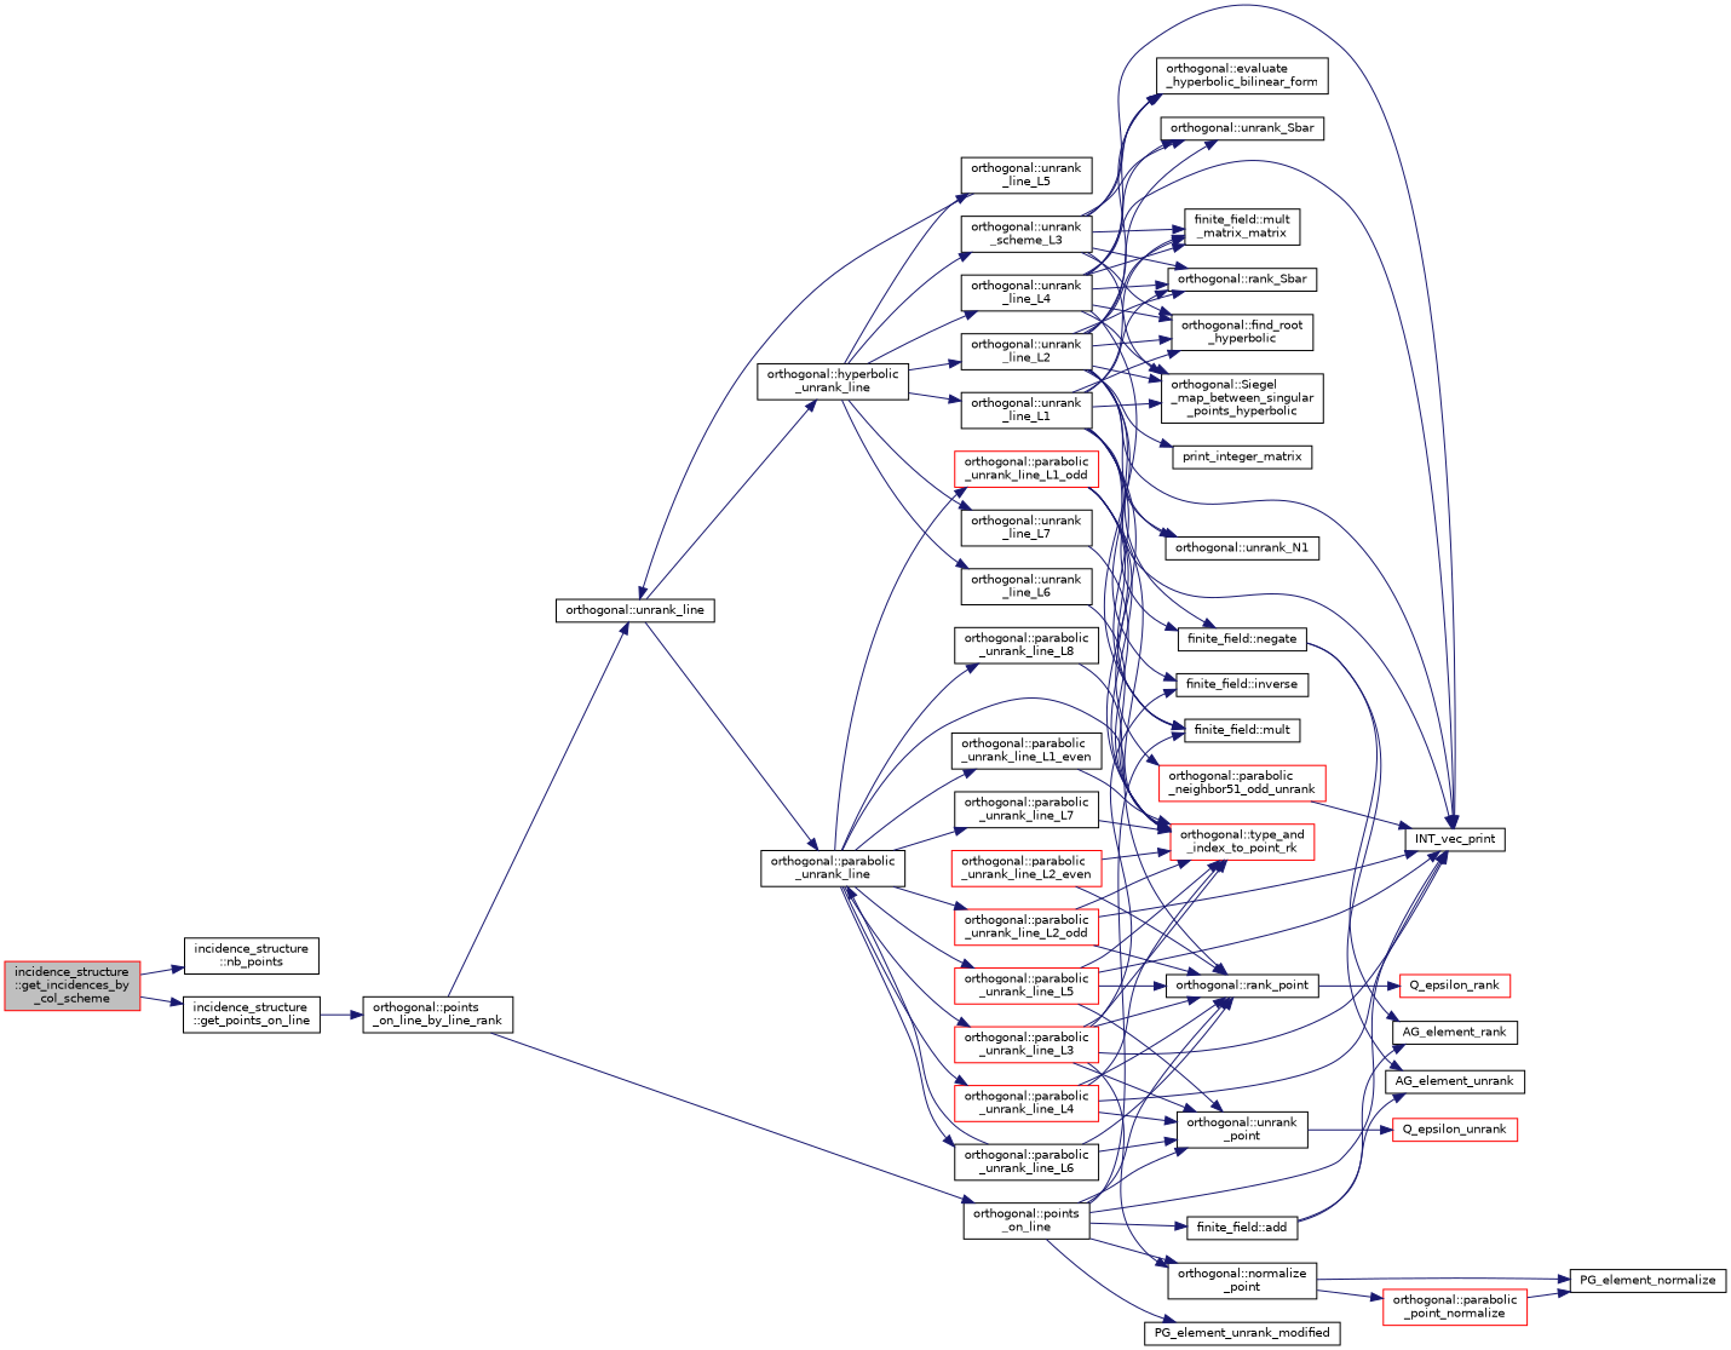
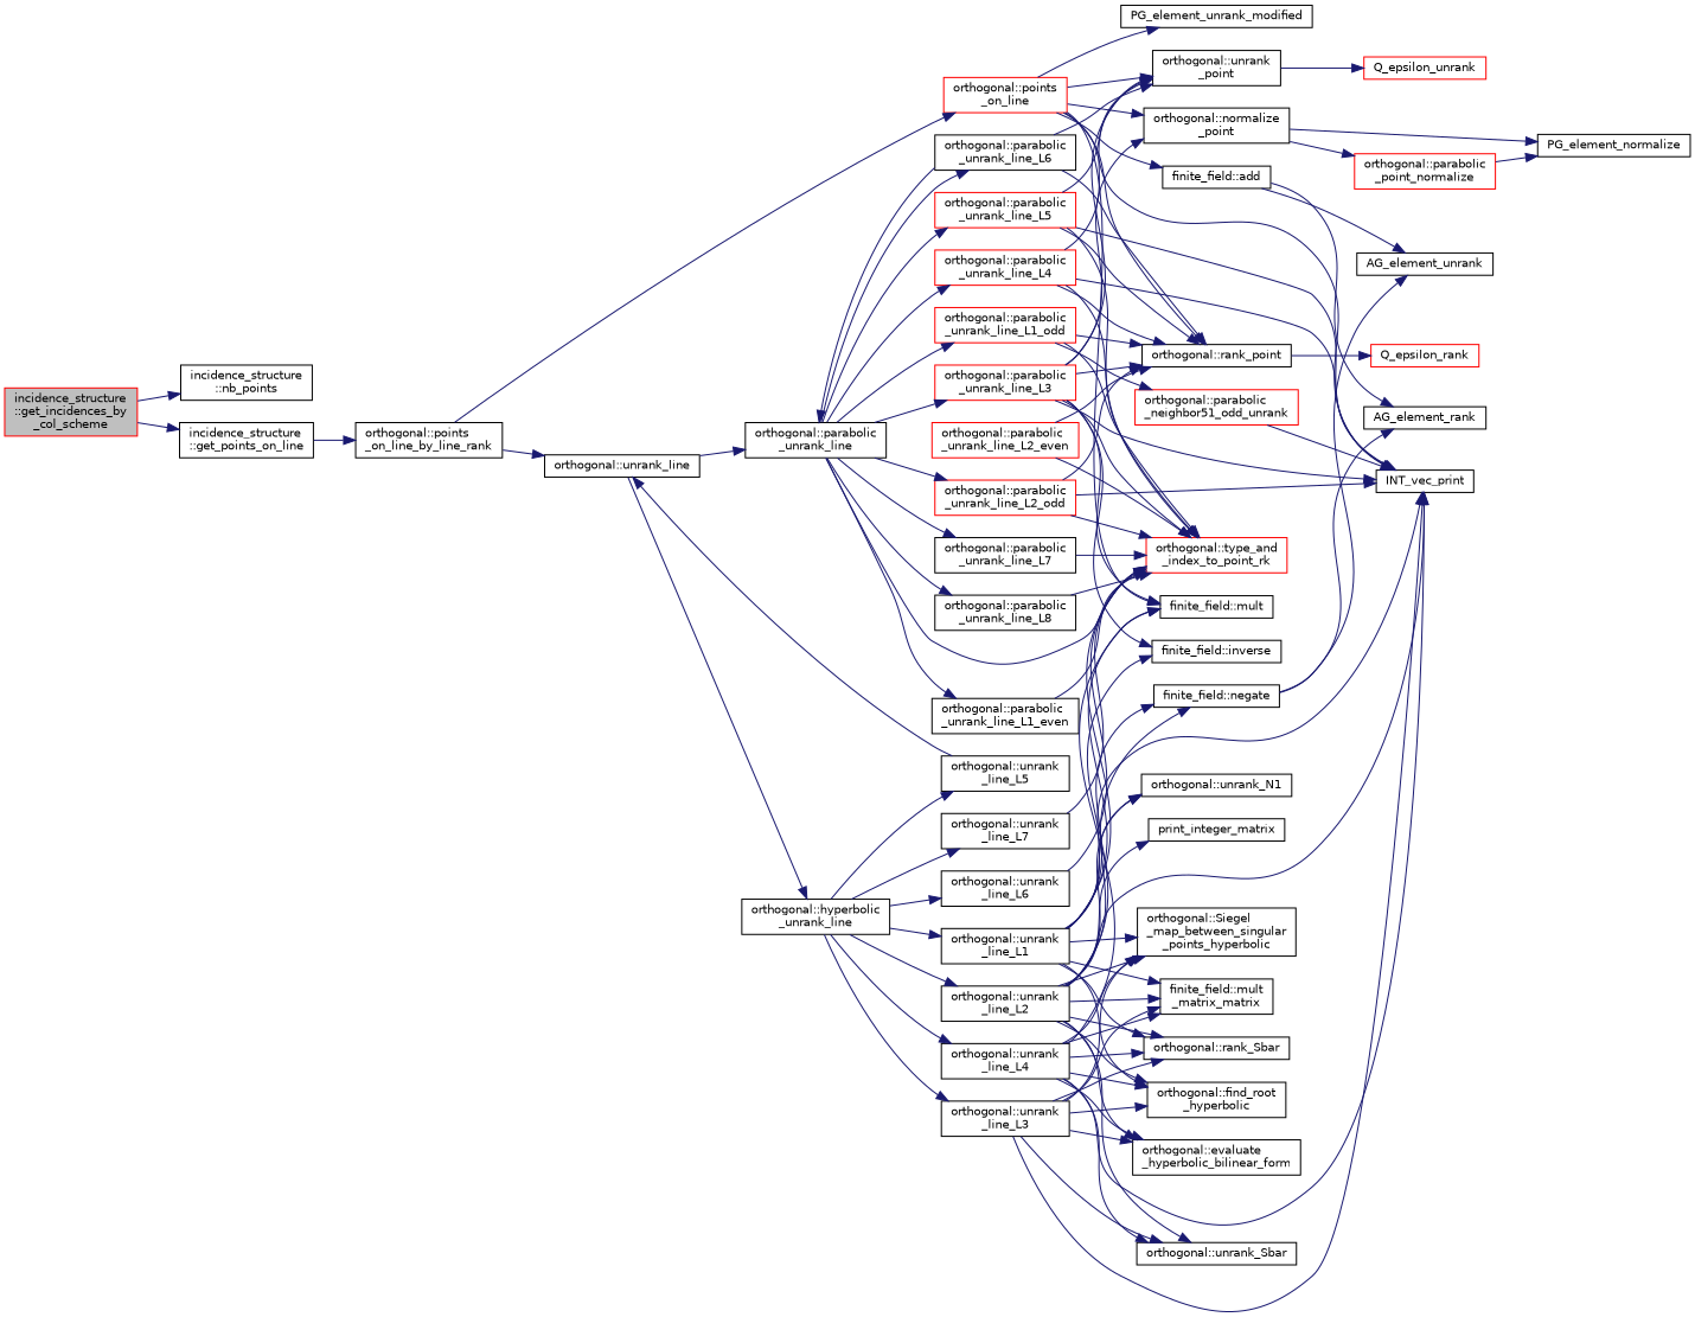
  digraph {
    rankdir=LR
    node [color=black fillcolor=white fontname=Helvetica fontsize=10 shape=record style=filled]
    edge [color=midnightblue fontname=Helvetica fontsize=10 labelfontname=Helvetica labelfontsize=10 style=solid]
    n1 [color=red fillcolor=grey75 fontcolor=black height=0.2 label="incidence_structure\l::get_incidences_by\l_col_scheme" width=0.4]
    n2 [height=0.2 label="incidence_structure\l::nb_points" width=0.4]
    n3 [height=0.2 label="incidence_structure\l::get_points_on_line" width=0.4]
    n4 [height=0.2 label="orthogonal::points\l_on_line_by_line_rank" width=0.4]
    n5 [height=0.2 label="orthogonal::unrank_line" width=0.4]
-   n6 [height=0.2 label="orthogonal::points\l_on_line" width=0.4]
+   n6 [color=red height=0.2 label="orthogonal::points\l_on_line" width=0.4]
    n7 [height=0.2 label="orthogonal::hyperbolic\l_unrank_line" width=0.4]
    n8 [height=0.2 label="orthogonal::parabolic\l_unrank_line" width=0.4]
    n9 [height=0.2 label=INT_vec_print width=0.4]
    n10 [height=0.2 label="finite_field::mult" width=0.4]
    n11 [height=0.2 label="orthogonal::rank_point" width=0.4]
    n12 [height=0.2 label="orthogonal::unrank\l_point" width=0.4]
    n13 [height=0.2 label="orthogonal::normalize\l_point" width=0.4]
    n14 [height=0.2 label=PG_element_unrank_modified width=0.4]
    n15 [height=0.2 label="finite_field::add" width=0.4]
    n16 [height=0.2 label="orthogonal::unrank\l_line_L1" width=0.4]
    n17 [height=0.2 label="orthogonal::unrank\l_line_L2" width=0.4]
-   n18 [height=0.2 label="orthogonal::unrank\l_scheme_L3" width=0.4]
+   n18 [height=0.2 label="orthogonal::unrank\l_line_L3" width=0.4]
    n19 [height=0.2 label="orthogonal::unrank\l_line_L4" width=0.4]
    n20 [height=0.2 label="orthogonal::unrank\l_line_L5" width=0.4]
    n21 [height=0.2 label="orthogonal::unrank\l_line_L6" width=0.4]
    n22 [height=0.2 label="orthogonal::unrank\l_line_L7" width=0.4]
    n23 [color=red height=0.2 label="orthogonal::type_and\l_index_to_point_rk" width=0.4]
    n24 [height=0.2 label="orthogonal::parabolic\l_unrank_line_L1_even" width=0.4]
    n25 [color=red height=0.2 label="orthogonal::parabolic\l_unrank_line_L1_odd" width=0.4]
    n26 [color=red height=0.2 label="orthogonal::parabolic\l_unrank_line_L2_odd" width=0.4]
    n27 [color=red height=0.2 label="orthogonal::parabolic\l_unrank_line_L3" width=0.4]
    n28 [color=red height=0.2 label="orthogonal::parabolic\l_unrank_line_L4" width=0.4]
    n29 [color=red height=0.2 label="orthogonal::parabolic\l_unrank_line_L5" width=0.4]
    n30 [height=0.2 label="orthogonal::parabolic\l_unrank_line_L6" width=0.4]
    n31 [height=0.2 label="orthogonal::parabolic\l_unrank_line_L7" width=0.4]
    n32 [height=0.2 label="orthogonal::parabolic\l_unrank_line_L8" width=0.4]
    n33 [height=0.2 label="orthogonal::unrank_N1" width=0.4]
    n34 [height=0.2 label="orthogonal::find_root\l_hyperbolic" width=0.4]
    n35 [height=0.2 label="orthogonal::Siegel\l_map_between_singular\l_points_hyperbolic" width=0.4]
    n36 [height=0.2 label="finite_field::mult\l_matrix_matrix" width=0.4]
    n37 [height=0.2 label="finite_field::negate" width=0.4]
    n38 [height=0.2 label="orthogonal::rank_Sbar" width=0.4]
    n39 [height=0.2 label="orthogonal::unrank_Sbar" width=0.4]
    n40 [height=0.2 label=print_integer_matrix width=0.4]
    n41 [height=0.2 label="orthogonal::evaluate\l_hyperbolic_bilinear_form" width=0.4]
    n42 [height=0.2 label="finite_field::inverse" width=0.4]
    n43 [height=0.2 label=AG_element_unrank width=0.4]
    n44 [height=0.2 label=AG_element_rank width=0.4]
    n45 [color=red height=0.2 label="orthogonal::parabolic\l_neighbor51_odd_unrank" width=0.4]
    n46 [color=red height=0.2 label="orthogonal::parabolic\l_unrank_line_L2_even" width=0.4]
    n47 [color=red height=0.2 label=Q_epsilon_rank width=0.4]
    n48 [color=red height=0.2 label=Q_epsilon_unrank width=0.4]
    n49 [height=0.2 label=PG_element_normalize width=0.4]
    n50 [color=red height=0.2 label="orthogonal::parabolic\l_point_normalize" width=0.4]
    n1 -> n2
    n1 -> n3
    n3 -> n4
    n4 -> n5
    n4 -> n6
    n5 -> n7
    n5 -> n8
    n6 -> n9
    n6 -> n10
    n6 -> n11
    n6 -> n12
    n6 -> n13
    n6 -> n14
    n6 -> n15
    n7 -> n16
    n7 -> n17
    n7 -> n18
    n7 -> n19
    n7 -> n20
    n7 -> n21
    n7 -> n22
    n8 -> n23
    n8 -> n24
    n8 -> n25
    n8 -> n26
    n8 -> n27
    n8 -> n28
    n8 -> n29
    n8 -> n30
    n8 -> n31
    n8 -> n32
    n11 -> n47
    n12 -> n48
    n13 -> n49
    n13 -> n50
    n15 -> n43
    n15 -> n44
    n16 -> n9
    n16 -> n10
    n16 -> n23
    n16 -> n33
    n16 -> n34
    n16 -> n35
    n16 -> n36
    n16 -> n37
    n16 -> n38
    n17 -> n9
    n17 -> n33
    n17 -> n34
    n17 -> n35
    n17 -> n36
    n17 -> n37
    n17 -> n38
    n17 -> n39
    n17 -> n40
    n17 -> n41
    n17 -> n42
    n18 -> n9
    n18 -> n34
    n18 -> n35
    n18 -> n36
    n18 -> n38
    n18 -> n39
    n18 -> n41
    n19 -> n9
    n19 -> n10
    n19 -> n34
    n19 -> n35
    n19 -> n36
    n19 -> n38
    n19 -> n39
    n19 -> n41
    n20 -> n5
    n21 -> n23
    n22 -> n23
    n24 -> n23
    n25 -> n11
    n25 -> n23
    n25 -> n45
    n26 -> n9
    n26 -> n11
    n26 -> n23
    n27 -> n9
-   n25 -> n10
+   n27 -> n10
    n27 -> n11
    n27 -> n12
    n27 -> n13
    n27 -> n23
    n27 -> n42
    n28 -> n9
    n28 -> n11
    n28 -> n12
    n28 -> n23
    n29 -> n9
    n29 -> n11
    n29 -> n12
    n29 -> n23
    n30 -> n8
    n30 -> n11
    n30 -> n12
    n31 -> n23
    n32 -> n23
    n37 -> n43
    n37 -> n44
    n45 -> n9
    n46 -> n11
    n46 -> n23
    n50 -> n49
  }
